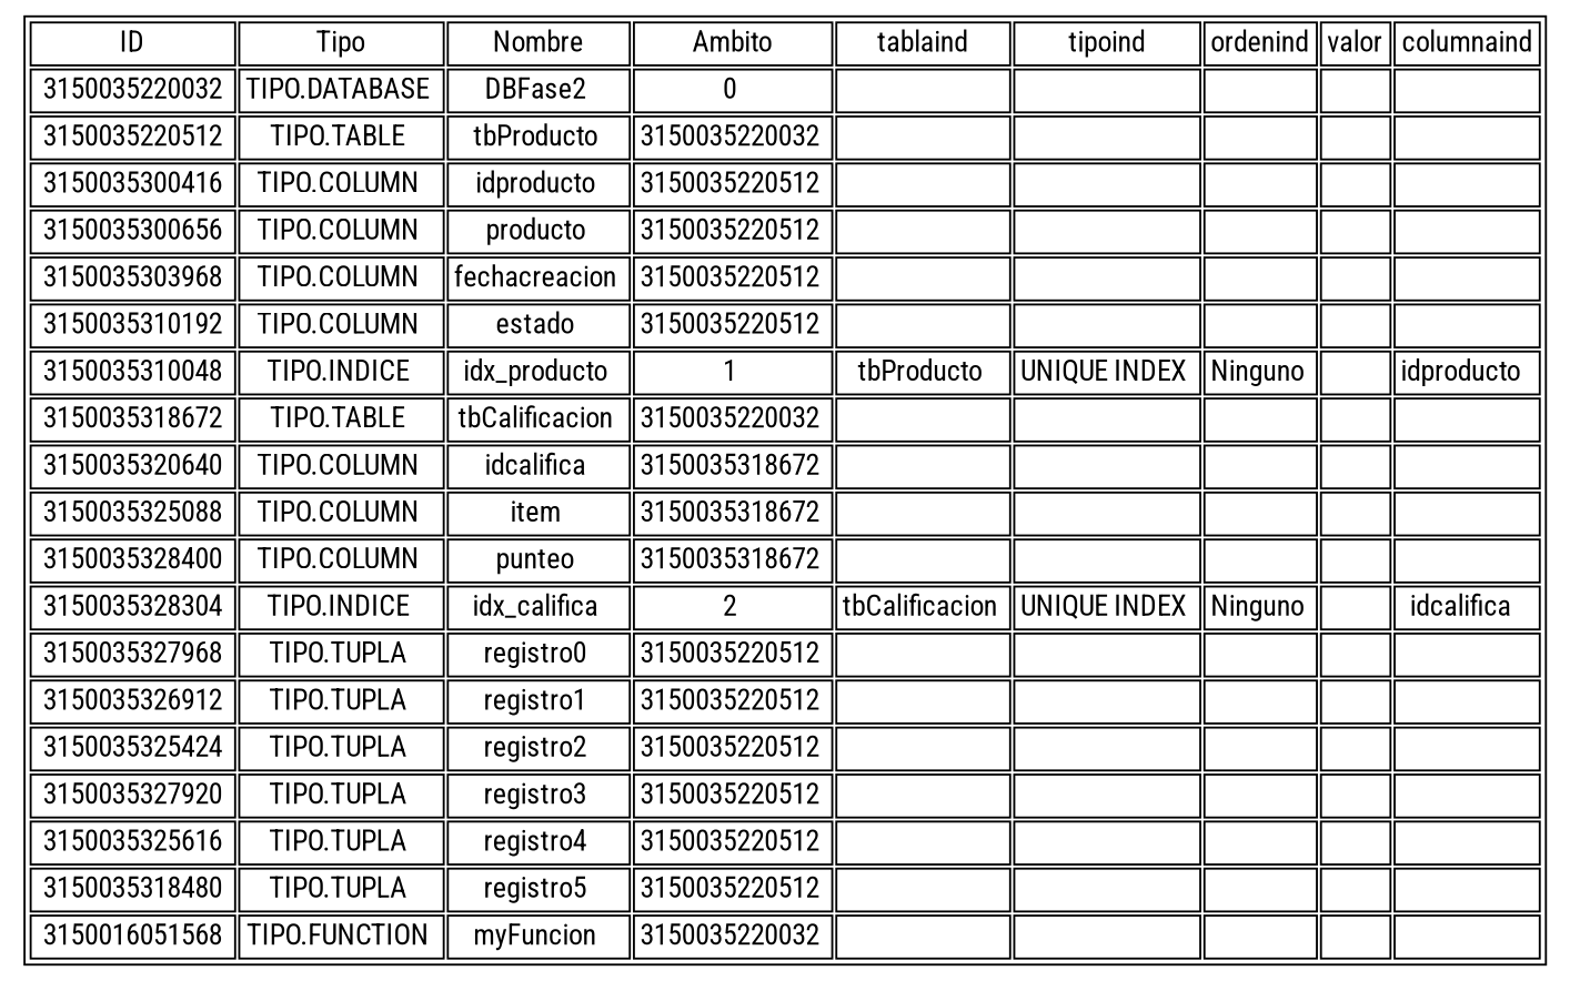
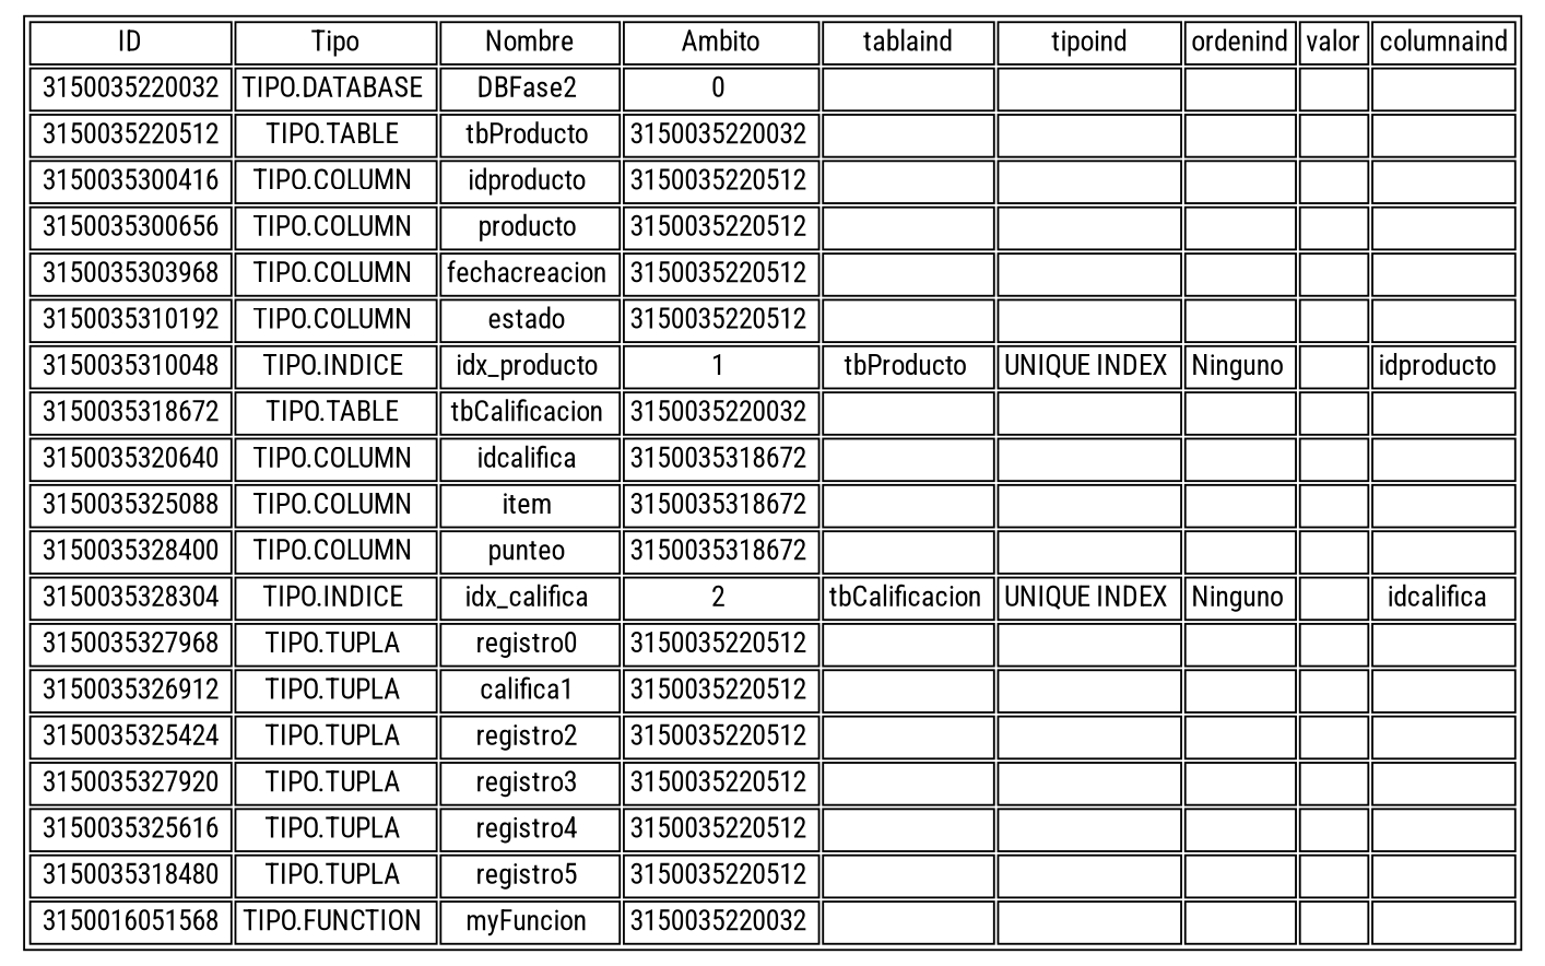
  digraph {
    fontname="Roboto Condensed"
-   n1 [label=<<TABLE>   <TR><TD>ID</TD><TD>Tipo</TD><TD>Nombre</TD><TD>Ambito</TD><TD>tablaind</TD><TD>tipoind</TD><TD>ordenind</TD><TD>valor</TD><TD>columnaind</TD></TR> <TR> <TD> 3150035220032 </TD><TD>TIPO.DATABASE </TD><TD>DBFase2 </TD><TD>0 </TD><TD> </TD><TD> </TD><TD> </TD><TD> </TD><TD> </TD></TR><TR> <TD> 3150035220512 </TD><TD>TIPO.TABLE </TD><TD>tbProducto </TD><TD>3150035220032 </TD><TD> </TD><TD> </TD><TD> </TD><TD> </TD><TD> </TD></TR><TR> <TD> 3150035300416 </TD><TD>TIPO.COLUMN </TD><TD>idproducto </TD><TD>3150035220512 </TD><TD> </TD><TD> </TD><TD> </TD><TD> </TD><TD> </TD></TR><TR> <TD> 3150035300656 </TD><TD>TIPO.COLUMN </TD><TD>producto </TD><TD>3150035220512 </TD><TD> </TD><TD> </TD><TD> </TD><TD> </TD><TD> </TD></TR><TR> <TD> 3150035303968 </TD><TD>TIPO.COLUMN </TD><TD>fechacreacion </TD><TD>3150035220512 </TD><TD> </TD><TD> </TD><TD> </TD><TD> </TD><TD> </TD></TR><TR> <TD> 3150035310192 </TD><TD>TIPO.COLUMN </TD><TD>estado </TD><TD>3150035220512 </TD><TD> </TD><TD> </TD><TD> </TD><TD> </TD><TD> </TD></TR><TR> <TD> 3150035310048 </TD><TD>TIPO.INDICE </TD><TD>idx_producto </TD><TD>1 </TD><TD>tbProducto </TD><TD>UNIQUE INDEX </TD><TD>Ninguno </TD><TD> </TD><TD>idproducto  </TD></TR><TR> <TD> 3150035318672 </TD><TD>TIPO.TABLE </TD><TD>tbCalificacion </TD><TD>3150035220032 </TD><TD> </TD><TD> </TD><TD> </TD><TD> </TD><TD> </TD></TR><TR> <TD> 3150035320640 </TD><TD>TIPO.COLUMN </TD><TD>idcalifica </TD><TD>3150035318672 </TD><TD> </TD><TD> </TD><TD> </TD><TD> </TD><TD> </TD></TR><TR> <TD> 3150035325088 </TD><TD>TIPO.COLUMN </TD><TD>item </TD><TD>3150035318672 </TD><TD> </TD><TD> </TD><TD> </TD><TD> </TD><TD> </TD></TR><TR> <TD> 3150035328400 </TD><TD>TIPO.COLUMN </TD><TD>punteo </TD><TD>3150035318672 </TD><TD> </TD><TD> </TD><TD> </TD><TD> </TD><TD> </TD></TR><TR> <TD> 3150035328304 </TD><TD>TIPO.INDICE </TD><TD>idx_califica </TD><TD>2 </TD><TD>tbCalificacion </TD><TD>UNIQUE INDEX </TD><TD>Ninguno </TD><TD> </TD><TD>idcalifica  </TD></TR><TR> <TD> 3150035327968 </TD><TD>TIPO.TUPLA </TD><TD>registro0 </TD><TD>3150035220512 </TD><TD> </TD><TD> </TD><TD> </TD><TD> </TD><TD> </TD></TR><TR> <TD> 3150035326912 </TD><TD>TIPO.TUPLA </TD><TD>registro1 </TD><TD>3150035220512 </TD><TD> </TD><TD> </TD><TD> </TD><TD> </TD><TD> </TD></TR><TR> <TD> 3150035325424 </TD><TD>TIPO.TUPLA </TD><TD>registro2 </TD><TD>3150035220512 </TD><TD> </TD><TD> </TD><TD> </TD><TD> </TD><TD> </TD></TR><TR> <TD> 3150035327920 </TD><TD>TIPO.TUPLA </TD><TD>registro3 </TD><TD>3150035220512 </TD><TD> </TD><TD> </TD><TD> </TD><TD> </TD><TD> </TD></TR><TR> <TD> 3150035325616 </TD><TD>TIPO.TUPLA </TD><TD>registro4 </TD><TD>3150035220512 </TD><TD> </TD><TD> </TD><TD> </TD><TD> </TD><TD> </TD></TR><TR> <TD> 3150035318480 </TD><TD>TIPO.TUPLA </TD><TD>registro5 </TD><TD>3150035220512 </TD><TD> </TD><TD> </TD><TD> </TD><TD> </TD><TD> </TD></TR><TR> <TD> 3150016051568 </TD><TD>TIPO.FUNCTION </TD><TD>myFuncion </TD><TD>3150035220032 </TD><TD> </TD><TD> </TD><TD> </TD><TD> </TD><TD> </TD></TR></TABLE>> shape=plaintext fontname="Roboto Condensed"]
+   n1 [label=<<TABLE>   <TR><TD>ID</TD><TD>Tipo</TD><TD>Nombre</TD><TD>Ambito</TD><TD>tablaind</TD><TD>tipoind</TD><TD>ordenind</TD><TD>valor</TD><TD>columnaind</TD></TR> <TR> <TD> 3150035220032 </TD><TD>TIPO.DATABASE </TD><TD>DBFase2 </TD><TD>0 </TD><TD> </TD><TD> </TD><TD> </TD><TD> </TD><TD> </TD></TR><TR> <TD> 3150035220512 </TD><TD>TIPO.TABLE </TD><TD>tbProducto </TD><TD>3150035220032 </TD><TD> </TD><TD> </TD><TD> </TD><TD> </TD><TD> </TD></TR><TR> <TD> 3150035300416 </TD><TD>TIPO.COLUMN </TD><TD>idproducto </TD><TD>3150035220512 </TD><TD> </TD><TD> </TD><TD> </TD><TD> </TD><TD> </TD></TR><TR> <TD> 3150035300656 </TD><TD>TIPO.COLUMN </TD><TD>producto </TD><TD>3150035220512 </TD><TD> </TD><TD> </TD><TD> </TD><TD> </TD><TD> </TD></TR><TR> <TD> 3150035303968 </TD><TD>TIPO.COLUMN </TD><TD>fechacreacion </TD><TD>3150035220512 </TD><TD> </TD><TD> </TD><TD> </TD><TD> </TD><TD> </TD></TR><TR> <TD> 3150035310192 </TD><TD>TIPO.COLUMN </TD><TD>estado </TD><TD>3150035220512 </TD><TD> </TD><TD> </TD><TD> </TD><TD> </TD><TD> </TD></TR><TR> <TD> 3150035310048 </TD><TD>TIPO.INDICE </TD><TD>idx_producto </TD><TD>1 </TD><TD>tbProducto </TD><TD>UNIQUE INDEX </TD><TD>Ninguno </TD><TD> </TD><TD>idproducto  </TD></TR><TR> <TD> 3150035318672 </TD><TD>TIPO.TABLE </TD><TD>tbCalificacion </TD><TD>3150035220032 </TD><TD> </TD><TD> </TD><TD> </TD><TD> </TD><TD> </TD></TR><TR> <TD> 3150035320640 </TD><TD>TIPO.COLUMN </TD><TD>idcalifica </TD><TD>3150035318672 </TD><TD> </TD><TD> </TD><TD> </TD><TD> </TD><TD> </TD></TR><TR> <TD> 3150035325088 </TD><TD>TIPO.COLUMN </TD><TD>item </TD><TD>3150035318672 </TD><TD> </TD><TD> </TD><TD> </TD><TD> </TD><TD> </TD></TR><TR> <TD> 3150035328400 </TD><TD>TIPO.COLUMN </TD><TD>punteo </TD><TD>3150035318672 </TD><TD> </TD><TD> </TD><TD> </TD><TD> </TD><TD> </TD></TR><TR> <TD> 3150035328304 </TD><TD>TIPO.INDICE </TD><TD>idx_califica </TD><TD>2 </TD><TD>tbCalificacion </TD><TD>UNIQUE INDEX </TD><TD>Ninguno </TD><TD> </TD><TD>idcalifica  </TD></TR><TR> <TD> 3150035327968 </TD><TD>TIPO.TUPLA </TD><TD>registro0 </TD><TD>3150035220512 </TD><TD> </TD><TD> </TD><TD> </TD><TD> </TD><TD> </TD></TR><TR> <TD> 3150035326912 </TD><TD>TIPO.TUPLA </TD><TD>califica1 </TD><TD>3150035220512 </TD><TD> </TD><TD> </TD><TD> </TD><TD> </TD><TD> </TD></TR><TR> <TD> 3150035325424 </TD><TD>TIPO.TUPLA </TD><TD>registro2 </TD><TD>3150035220512 </TD><TD> </TD><TD> </TD><TD> </TD><TD> </TD><TD> </TD></TR><TR> <TD> 3150035327920 </TD><TD>TIPO.TUPLA </TD><TD>registro3 </TD><TD>3150035220512 </TD><TD> </TD><TD> </TD><TD> </TD><TD> </TD><TD> </TD></TR><TR> <TD> 3150035325616 </TD><TD>TIPO.TUPLA </TD><TD>registro4 </TD><TD>3150035220512 </TD><TD> </TD><TD> </TD><TD> </TD><TD> </TD><TD> </TD></TR><TR> <TD> 3150035318480 </TD><TD>TIPO.TUPLA </TD><TD>registro5 </TD><TD>3150035220512 </TD><TD> </TD><TD> </TD><TD> </TD><TD> </TD><TD> </TD></TR><TR> <TD> 3150016051568 </TD><TD>TIPO.FUNCTION </TD><TD>myFuncion </TD><TD>3150035220032 </TD><TD> </TD><TD> </TD><TD> </TD><TD> </TD><TD> </TD></TR></TABLE>> shape=plaintext fontname="Roboto Condensed"]
  }
